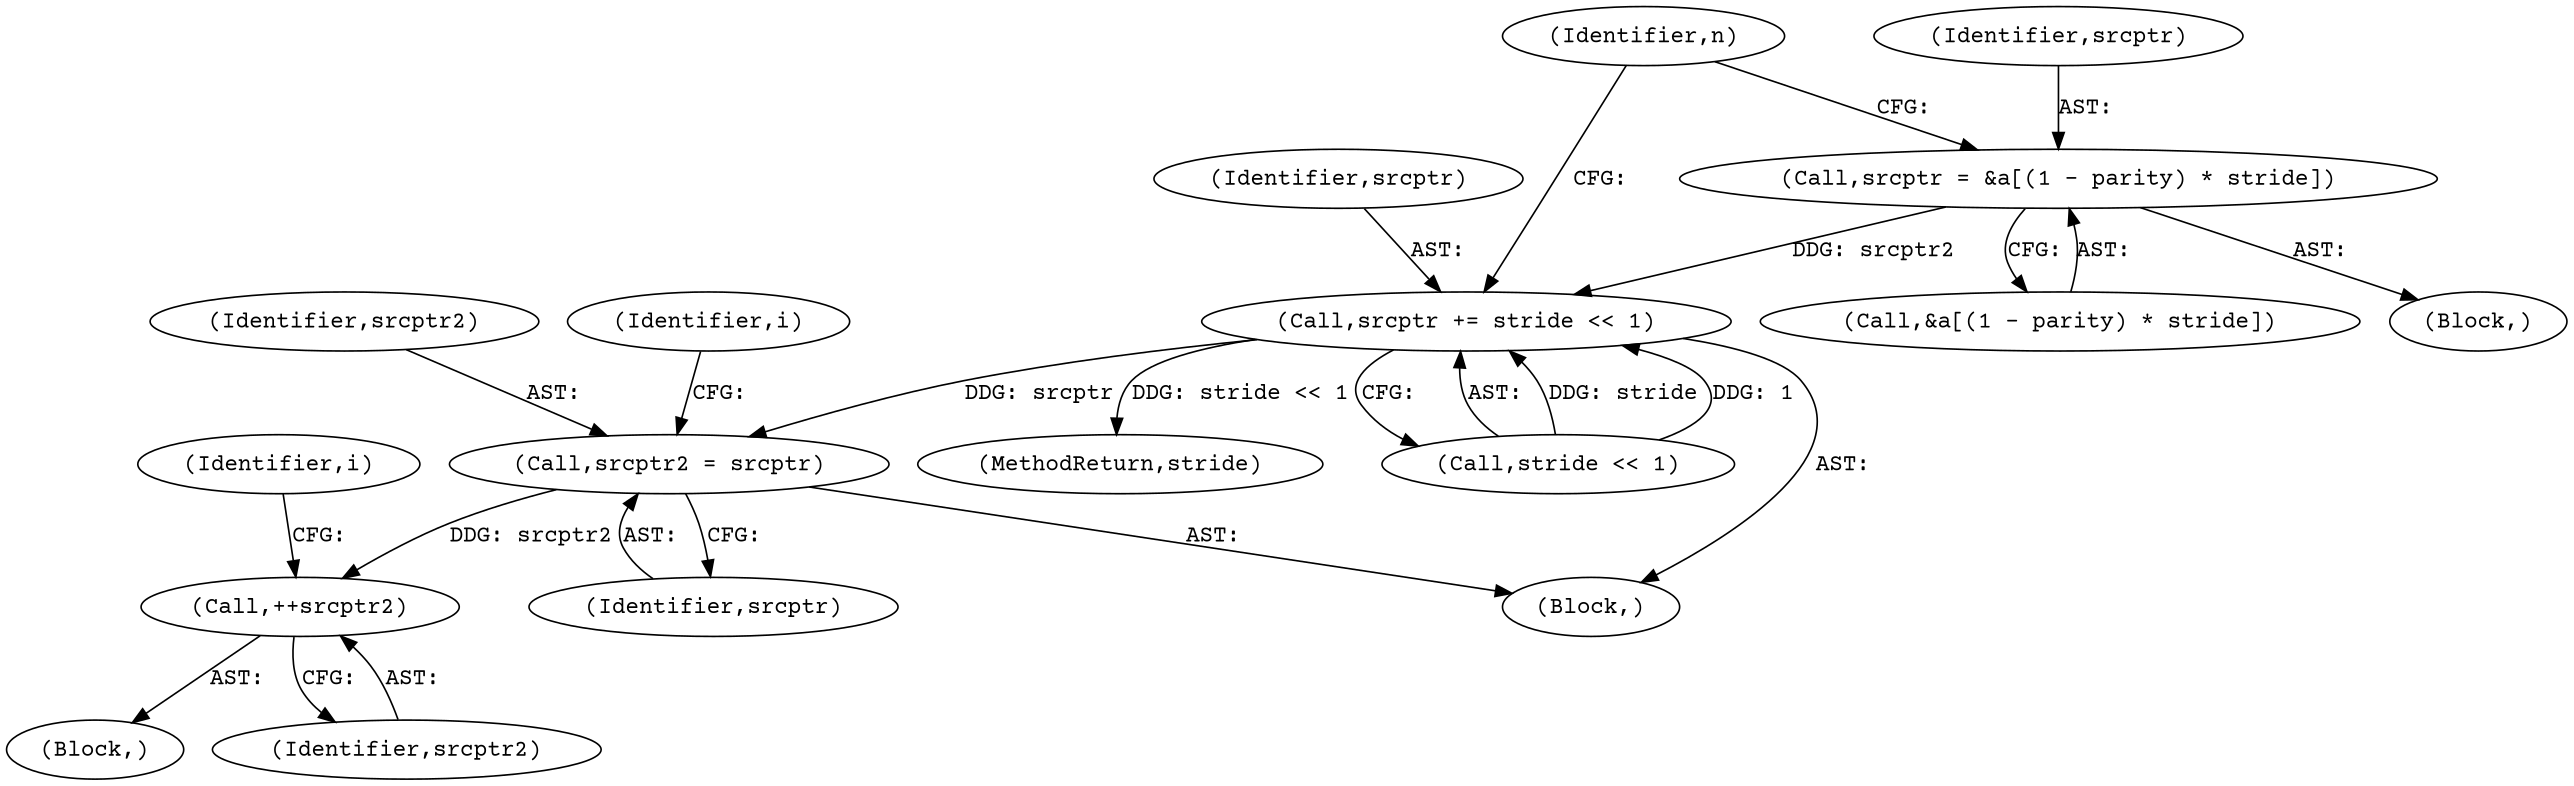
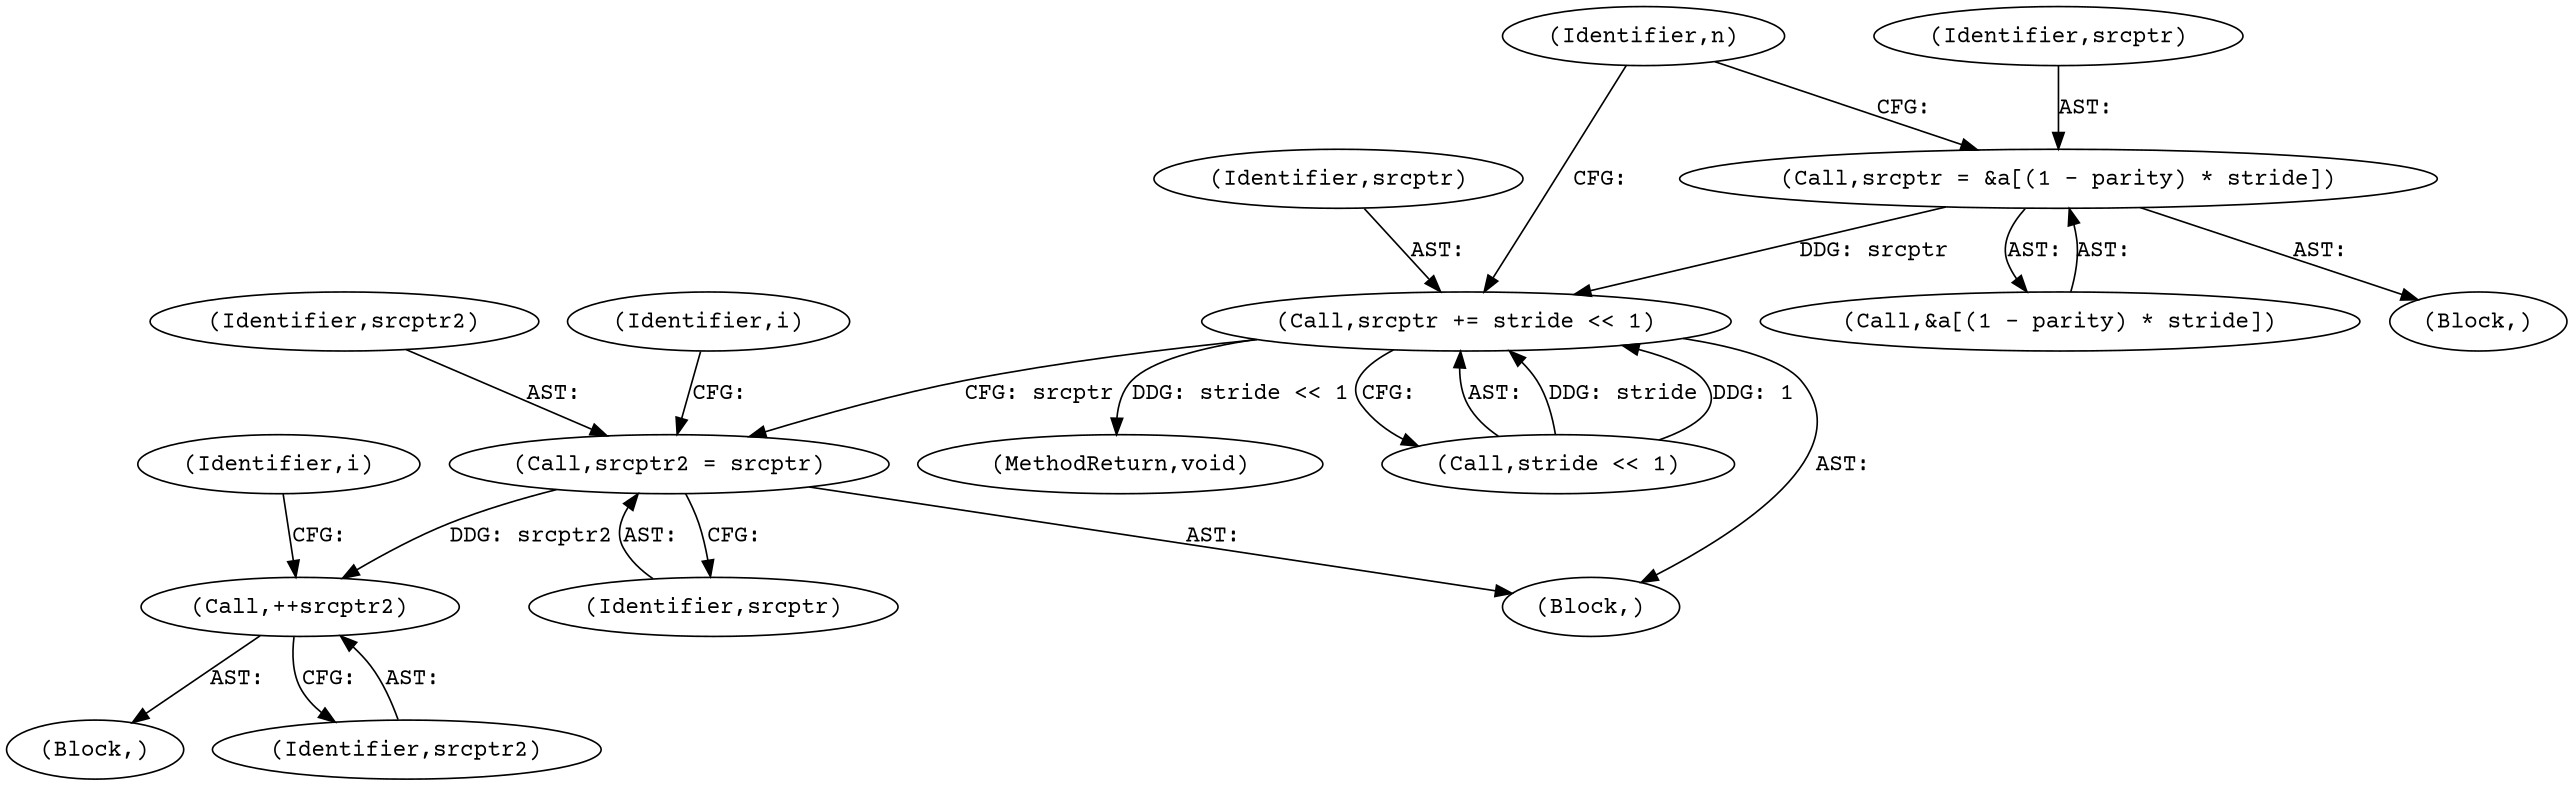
  digraph {
    fontname="Courier Prime"
    node [fontname="Courier Prime"]
    edge [fontname="Courier Prime"]
    n1 [label="(Call,srcptr = &a[(1 - parity) * stride])"]
    n2 [label="(Call,srcptr += stride << 1)"]
    n3 [label="(Block,)"]
    n4 [label="(Call,&a[(1 - parity) * stride])"]
    n5 [label="(Call,srcptr2 = srcptr)"]
    n6 [label="(Call,++srcptr2)"]
    n7 [label="(Identifier,srcptr)"]
    n8 [label="(Block,)"]
-   n9 [label="(MethodReturn,stride)"]
+   n9 [label="(MethodReturn,void)"]
    n10 [label="(Call,stride << 1)"]
    n11 [label="(Block,)"]
    n12 [label="(Identifier,srcptr2)"]
    n13 [label="(Identifier,i)"]
    n14 [label="(Identifier,srcptr2)"]
    n15 [label="(Identifier,i)"]
    n16 [label="(Identifier,srcptr)"]
    n17 [label="(Identifier,srcptr)"]
    n18 [label="(Identifier,n)"]
-   n1 -> n2 [label="DDG: srcptr2"]
+   n1 -> n2 [label="DDG: srcptr"]
    n1 -> n3 [label="AST: "]
-   n1 -> n4 [label="CFG: "]
-   n2 -> n5 [label="DDG: srcptr"]
+   n1 -> n4 [label="AST: "]
+   n2 -> n5 [label="CFG: srcptr"]
    n2 -> n8 [label="AST: "]
    n2 -> n9 [label="DDG: stride << 1"]
    n2 -> n10 [label="CFG: "]
    n4 -> n1 [label="AST: "]
    n5 -> n6 [label="DDG: srcptr2"]
    n5 -> n7 [label="CFG: "]
    n5 -> n8 [label="AST: "]
    n6 -> n11 [label="AST: "]
    n6 -> n12 [label="CFG: "]
    n7 -> n5 [label="AST: "]
    n10 -> n2 [label="AST: "]
    n10 -> n2 [label="DDG: stride"]
    n10 -> n2 [label="DDG: 1"]
    n12 -> n6 [label="AST: "]
    n13 -> n6 [label="CFG: "]
    n14 -> n5 [label="AST: "]
    n15 -> n5 [label="CFG: "]
    n16 -> n2 [label="AST: "]
    n17 -> n1 [label="AST: "]
    n18 -> n1 [label="CFG: "]
    n18 -> n2 [label="CFG: "]
  }
